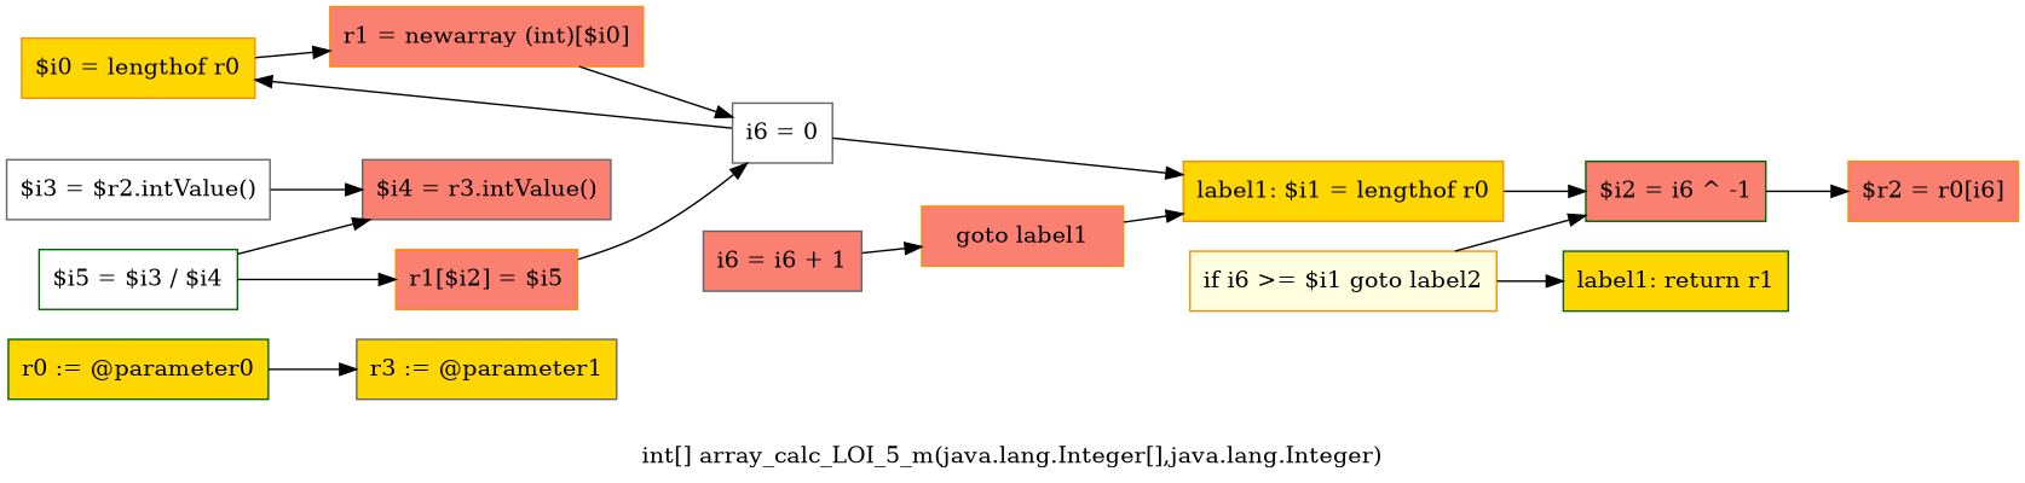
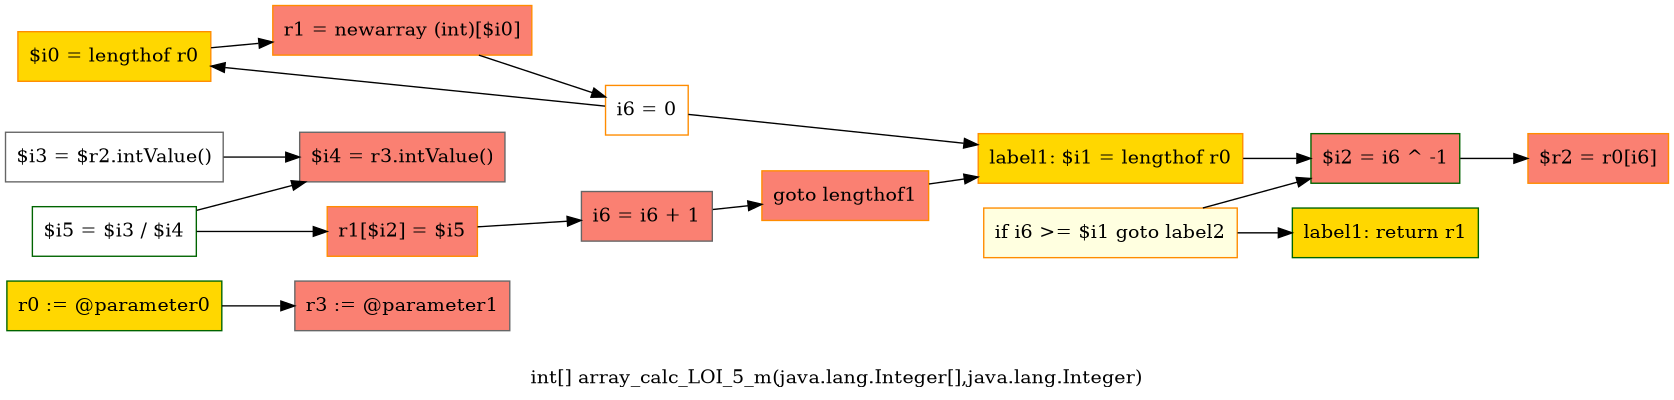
  digraph {
    label="int[] array_calc_LOI_5_m(java.lang.Integer[],java.lang.Integer)"
    rankdir=LR
    node [color=darkorange fillcolor=salmon shape=box style=filled]
    n1 [color=darkgreen fillcolor=gold label="r0 := @parameter0"]
-   n2 [color=gray40 fillcolor=gold label="r3 := @parameter1"]
+   n2 [color=gray40 label="r3 := @parameter1"]
    n3 [fillcolor=gold label="$i0 = lengthof r0"]
    n4 [label="r1 = newarray (int)[$i0]"]
-   n5 [color=gray40 fillcolor=white label="i6 = 0"]
+   n5 [fillcolor=white label="i6 = 0"]
    n6 [fillcolor=gold label="label1: $i1 = lengthof r0"]
    n7 [color=darkgreen label="$i2 = i6 ^ -1"]
    n8 [fillcolor=lightyellow label="if i6 >= $i1 goto label2"]
    n9 [color=darkgreen fillcolor=gold label="label1: return r1"]
    n10 [label="$r2 = r0[i6]"]
    n11 [color=gray40 fillcolor=white label="$i3 = $r2.intValue()"]
    n12 [color=gray40 label="$i4 = r3.intValue()"]
    n13 [color=darkgreen fillcolor=white label="$i5 = $i3 / $i4"]
    n14 [label="r1[$i2] = $i5"]
    n15 [color=gray40 label="i6 = i6 + 1"]
-   n16 [label="goto label1"]
+   n16 [label="goto lengthof1"]
    n1 -> n2
    n3 -> n4
    n4 -> n5
    n5 -> n3
    n5 -> n6
    n6 -> n7
    n7 -> n10
    n8 -> n7
    n8 -> n9
    n11 -> n12
    n13 -> n12
    n13 -> n14
-   n14 -> n5
+   n14 -> n15
    n15 -> n16
    n16 -> n6
  }
